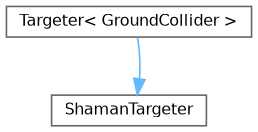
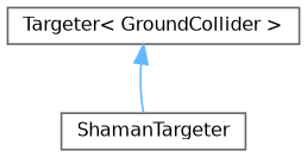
  digraph {
    rankdir=TB
    node [color=grey40 fillcolor=white fontname=Helvetica fontsize=10 shape=box style=filled]
    n1 [height=0.2 label="Targeter\< GroundCollider \>" width=0.4]
    n2 [height=0.2 label=ShamanTargeter width=0.4]
-   n2 -> n1 [color=steelblue1 dir=back fontname=Helvetica fontsize=10 labelfontname=Helvetica labelfontsize=10 style=solid]
+   n1 -> n2 [color=steelblue1 dir=back fontname=Helvetica fontsize=10 labelfontname=Helvetica labelfontsize=10 style=solid]
  }
